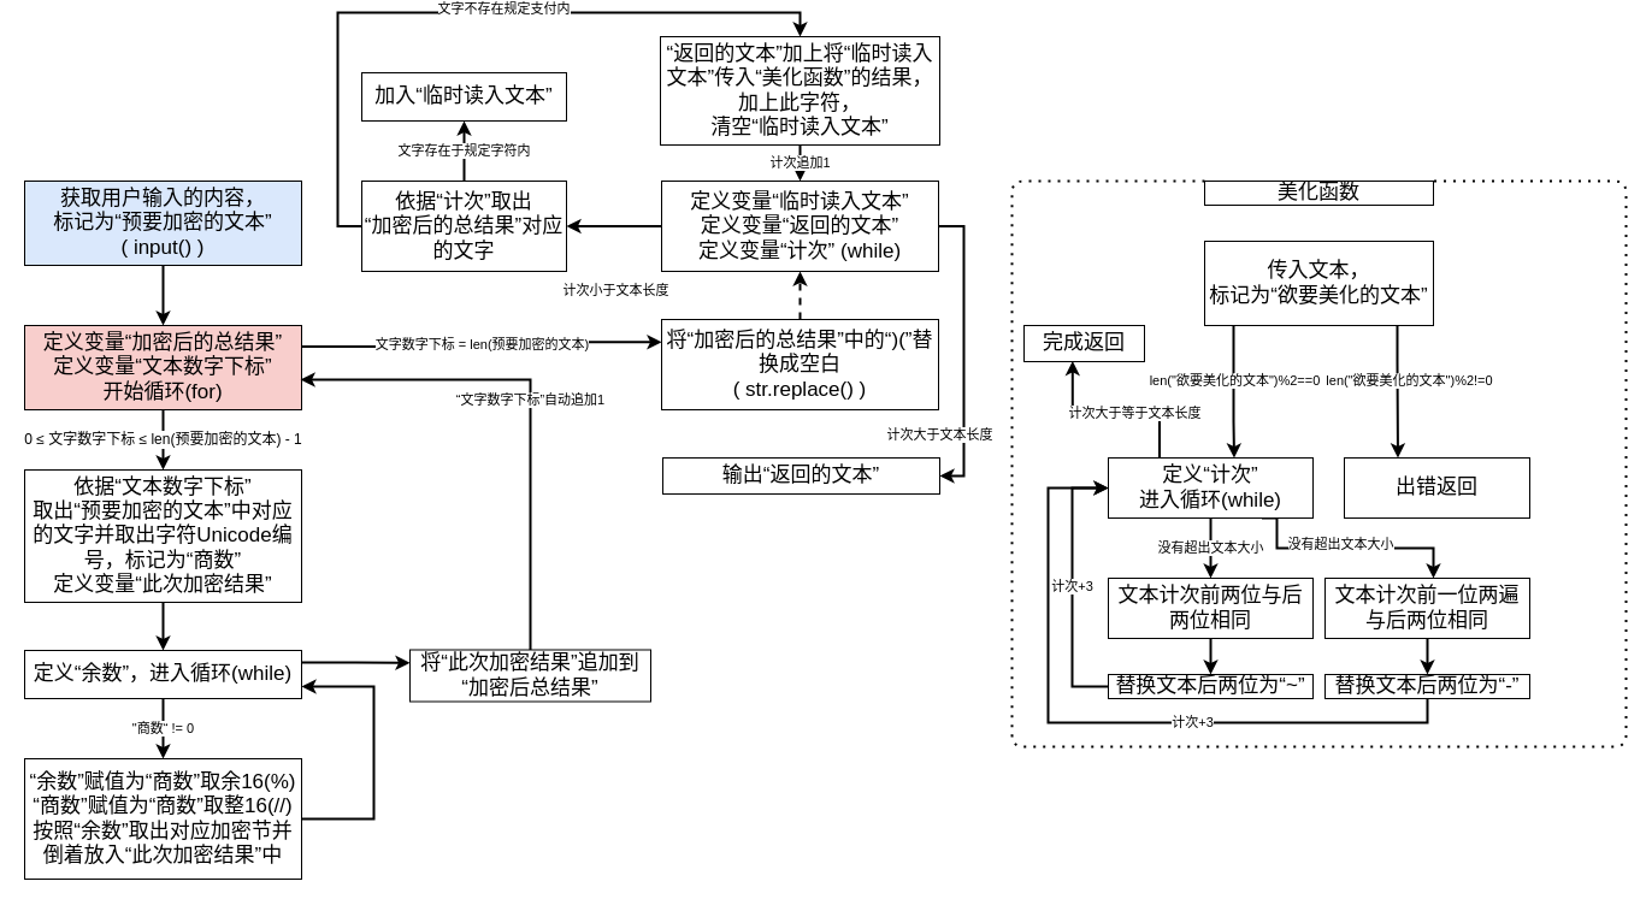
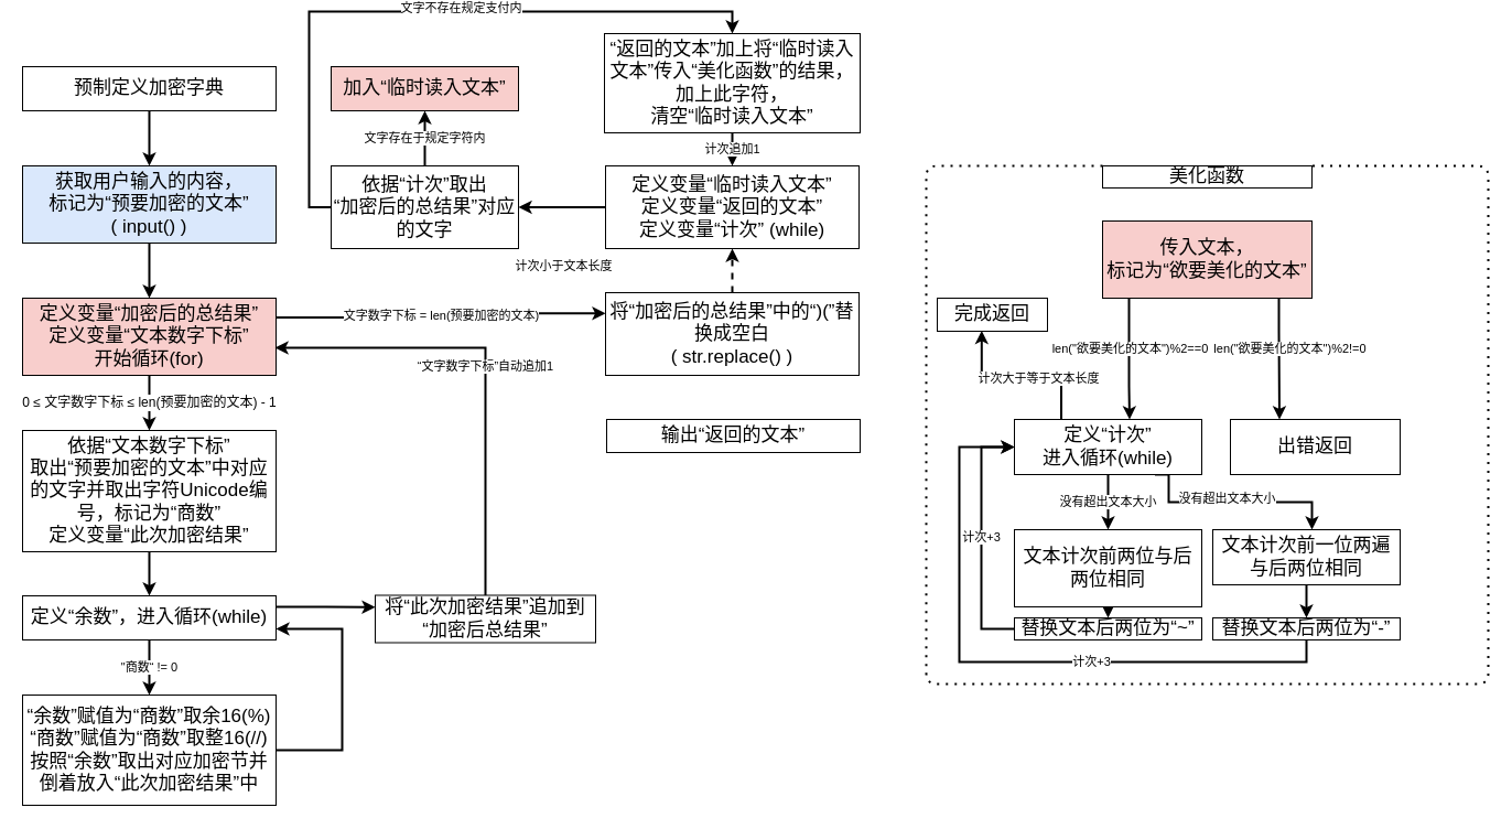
  <mxCell id="0" />
  <mxCell id="1" parent="0" />
+ <mxCell id="2" style="edgeStyle=orthogonalEdgeStyle;rounded=0;orthogonalLoop=1;jettySize=auto;html=1;exitX=0.5;exitY=1;exitDx=0;exitDy=0;entryX=0.5;entryY=0;entryDx=0;entryDy=0;strokeWidth=2;" edge="1" parent="1" source="3" target="5"><mxGeometry relative="1" as="geometry" /></mxCell>
+ <mxCell id="3" value="&lt;font style=&quot;font-size: 17px&quot;&gt;预制定义加密字典&lt;/font&gt;" style="rounded=0;whiteSpace=wrap;html=1;" vertex="1" parent="1"><mxGeometry x="20" y="50" width="230" height="40" as="geometry" /></mxCell>
  <mxCell id="4" style="edgeStyle=orthogonalEdgeStyle;rounded=0;orthogonalLoop=1;jettySize=auto;html=1;entryX=0.5;entryY=0;entryDx=0;entryDy=0;strokeWidth=2;" edge="1" parent="1" source="5" target="8"><mxGeometry relative="1" as="geometry" /></mxCell>
  <mxCell id="5" value="&lt;font style=&quot;font-size: 17px&quot;&gt;获取用户输入的内容，&lt;br&gt;标记为“预要加密的文本”&lt;br&gt;( input() )&lt;br&gt;&lt;/font&gt;" style="rounded=0;whiteSpace=wrap;html=1;fillColor=#dae8fc;" vertex="1" parent="1"><mxGeometry x="20" y="140" width="230" height="70" as="geometry" /></mxCell>
  <mxCell id="6" value="&lt;font style=&quot;font-size: 12px&quot;&gt;0 ≤ 文字数字下标 ≤ len(预要加密的文本) - 1&lt;/font&gt;" style="edgeStyle=orthogonalEdgeStyle;rounded=0;orthogonalLoop=1;jettySize=auto;html=1;exitX=0.5;exitY=1;exitDx=0;exitDy=0;entryX=0.5;entryY=0;entryDx=0;entryDy=0;strokeWidth=2;" edge="1" parent="1" source="8" target="10"><mxGeometry relative="1" as="geometry" /></mxCell>
  <mxCell id="7" value="文字数字下标 = len(预要加密的文本)" style="edgeStyle=orthogonalEdgeStyle;rounded=0;orthogonalLoop=1;jettySize=auto;html=1;exitX=1;exitY=0.25;exitDx=0;exitDy=0;entryX=0;entryY=0.25;entryDx=0;entryDy=0;strokeWidth=2;" edge="1" parent="1" source="8" target="19"><mxGeometry relative="1" as="geometry" /></mxCell>
  <mxCell id="8" value="&lt;font style=&quot;font-size: 17px&quot;&gt;定义变量“加密后的总结果”&lt;br&gt;定义变量“文本数字下标”&lt;br&gt;开始循环(for)&lt;br&gt;&lt;/font&gt;" style="rounded=0;whiteSpace=wrap;html=1;fillColor=#f8cecc;" vertex="1" parent="1"><mxGeometry x="20" y="260" width="230" height="70" as="geometry" /></mxCell>
  <mxCell id="9" style="edgeStyle=orthogonalEdgeStyle;rounded=0;orthogonalLoop=1;jettySize=auto;html=1;exitX=0.5;exitY=1;exitDx=0;exitDy=0;entryX=0.5;entryY=0;entryDx=0;entryDy=0;strokeWidth=2;" edge="1" parent="1" source="10" target="13"><mxGeometry relative="1" as="geometry" /></mxCell>
  <mxCell id="10" value="&lt;font style=&quot;font-size: 17px&quot;&gt;依据“文本数字下标”&lt;br&gt;取出“预要加密的文本”中对应的文字并取出字符Unicode编号，标记为“商数”&lt;br&gt;定义变量“此次加密结果”&lt;br&gt;&lt;/font&gt;" style="rounded=0;whiteSpace=wrap;html=1;" vertex="1" parent="1"><mxGeometry x="20" y="380" width="230" height="110" as="geometry" /></mxCell>
  <mxCell id="11" value="&quot;商数“ != 0" style="edgeStyle=orthogonalEdgeStyle;rounded=0;orthogonalLoop=1;jettySize=auto;html=1;exitX=0.5;exitY=1;exitDx=0;exitDy=0;entryX=0.5;entryY=0;entryDx=0;entryDy=0;strokeWidth=2;" edge="1" parent="1" source="13" target="15"><mxGeometry relative="1" as="geometry" /></mxCell>
  <mxCell id="12" style="edgeStyle=orthogonalEdgeStyle;rounded=0;orthogonalLoop=1;jettySize=auto;html=1;exitX=1;exitY=0.25;exitDx=0;exitDy=0;entryX=0;entryY=0.25;entryDx=0;entryDy=0;strokeWidth=2;" edge="1" parent="1" source="13" target="17"><mxGeometry relative="1" as="geometry" /></mxCell>
  <mxCell id="13" value="&lt;font style=&quot;font-size: 17px&quot;&gt;定义“余数”，进入循环(while)&lt;/font&gt;" style="rounded=0;whiteSpace=wrap;html=1;" vertex="1" parent="1"><mxGeometry x="20" y="530" width="230" height="40" as="geometry" /></mxCell>
  <mxCell id="14" style="edgeStyle=orthogonalEdgeStyle;rounded=0;orthogonalLoop=1;jettySize=auto;html=1;exitX=1;exitY=0.5;exitDx=0;exitDy=0;strokeWidth=2;entryX=1;entryY=0.75;entryDx=0;entryDy=0;" edge="1" parent="1" source="15" target="13"><mxGeometry relative="1" as="geometry"><mxPoint x="310" y="550" as="targetPoint" /><Array as="points"><mxPoint x="310" y="670" /><mxPoint x="310" y="560" /></Array></mxGeometry></mxCell>
  <mxCell id="15" value="&lt;span style=&quot;font-size: 17px&quot;&gt;“余数”赋值为“商数”取余16(%)&lt;br&gt;“商数”赋值为“商数”取整16(//)&lt;br&gt;按照“余数”取出对应加密节并倒着放入&lt;/span&gt;&lt;span style=&quot;font-size: 17px&quot;&gt;“此次加密结果”中&lt;/span&gt;&lt;span style=&quot;font-size: 17px&quot;&gt;&lt;br&gt;&lt;/span&gt;" style="rounded=0;whiteSpace=wrap;html=1;" vertex="1" parent="1"><mxGeometry x="20" y="620" width="230" height="100" as="geometry" /></mxCell>
  <mxCell id="16" value="“文字数字下标”自动追加1" style="edgeStyle=orthogonalEdgeStyle;rounded=0;orthogonalLoop=1;jettySize=auto;html=1;exitX=0.5;exitY=0;exitDx=0;exitDy=0;entryX=0.996;entryY=0.643;entryDx=0;entryDy=0;strokeWidth=2;entryPerimeter=0;" edge="1" parent="1" source="17" target="8"><mxGeometry relative="1" as="geometry"><Array as="points"><mxPoint x="440" y="305" /></Array></mxGeometry></mxCell>
  <mxCell id="17" value="&lt;span style=&quot;font-size: 17px&quot;&gt;将“此次加密结果”追加到&lt;br&gt;“加密后总结果”&lt;br&gt;&lt;/span&gt;" style="rounded=0;whiteSpace=wrap;html=1;" vertex="1" parent="1"><mxGeometry x="340" y="529.5" width="200" height="43" as="geometry" /></mxCell>
  <mxCell id="18" style="edgeStyle=orthogonalEdgeStyle;rounded=0;orthogonalLoop=1;jettySize=auto;html=1;exitX=0.5;exitY=0;exitDx=0;exitDy=0;entryX=0.5;entryY=1;entryDx=0;entryDy=0;strokeWidth=2;dashed=1;" edge="1" parent="1" source="19" target="46"><mxGeometry relative="1" as="geometry" /></mxCell>
  <mxCell id="19" value="&lt;span style=&quot;font-size: 17px&quot;&gt;将“加密后的总结果”中的“)(”替换成空白&lt;br&gt;( str.replace() )&lt;/span&gt;&lt;span style=&quot;font-size: 17px&quot;&gt;&lt;br&gt;&lt;/span&gt;" style="rounded=0;whiteSpace=wrap;html=1;" vertex="1" parent="1"><mxGeometry x="549" y="255" width="230" height="75" as="geometry" /></mxCell>
  <mxCell id="20" value="&lt;font style=&quot;font-size: 17px&quot;&gt;美化函数&lt;/font&gt;" style="rounded=0;whiteSpace=wrap;html=1;" vertex="1" parent="1"><mxGeometry x="1000" y="140" width="190" height="20" as="geometry" /></mxCell>
  <mxCell id="21" style="edgeStyle=orthogonalEdgeStyle;rounded=0;orthogonalLoop=1;jettySize=auto;html=1;exitX=0.25;exitY=1;exitDx=0;exitDy=0;strokeWidth=2;" edge="1" parent="1"><mxGeometry relative="1" as="geometry"><mxPoint x="1024.5" y="370" as="targetPoint" /><mxPoint x="1024" y="260" as="sourcePoint" /><Array as="points"><mxPoint x="1024.5" y="340" /><mxPoint x="1024.5" y="340" /></Array></mxGeometry></mxCell>
  <mxCell id="22" value="len(&quot;欲要美化的文本&quot;)%2==0" style="edgeLabel;html=1;align=center;verticalAlign=middle;resizable=0;points=[];" vertex="1" connectable="0" parent="21"><mxGeometry x="-0.185" relative="1" as="geometry"><mxPoint as="offset" /></mxGeometry></mxCell>
  <mxCell id="23" style="edgeStyle=orthogonalEdgeStyle;rounded=0;orthogonalLoop=1;jettySize=auto;html=1;exitX=0.75;exitY=1;exitDx=0;exitDy=0;strokeWidth=2;" edge="1" parent="1"><mxGeometry relative="1" as="geometry"><mxPoint x="1160.5" y="370" as="targetPoint" /><mxPoint x="1160" y="260" as="sourcePoint" /><Array as="points"><mxPoint x="1160.5" y="290" /><mxPoint x="1160.5" y="290" /></Array></mxGeometry></mxCell>
  <mxCell id="24" value="len(&quot;欲要美化的文本&quot;)%2!=0" style="edgeLabel;html=1;align=center;verticalAlign=middle;resizable=0;points=[];" vertex="1" connectable="0" parent="23"><mxGeometry x="0.004" y="14" relative="1" as="geometry"><mxPoint x="-4.16" y="-9.91" as="offset" /></mxGeometry></mxCell>
- <mxCell id="25" value="&lt;font style=&quot;font-size: 17px&quot;&gt;传入文本，&lt;br&gt;标记为“欲要美化的文本”&lt;/font&gt;" style="rounded=0;whiteSpace=wrap;html=1;" vertex="1" parent="1"><mxGeometry x="1000" y="190" width="190" height="70" as="geometry" /></mxCell>
+ <mxCell id="25" value="&lt;font style=&quot;font-size: 17px&quot;&gt;传入文本，&lt;br&gt;标记为“欲要美化的文本”&lt;/font&gt;" style="rounded=0;whiteSpace=wrap;html=1;fillColor=#f8cecc;" vertex="1" parent="1"><mxGeometry x="1000" y="190" width="190" height="70" as="geometry" /></mxCell>
  <mxCell id="26" value="&lt;span style=&quot;font-size: 17px&quot;&gt;出错返回&lt;/span&gt;" style="rounded=0;whiteSpace=wrap;html=1;" vertex="1" parent="1"><mxGeometry x="1116" y="370" width="154" height="50" as="geometry" /></mxCell>
  <mxCell id="27" value="没有超出文本大小" style="edgeStyle=orthogonalEdgeStyle;rounded=0;orthogonalLoop=1;jettySize=auto;html=1;entryX=0.5;entryY=0;entryDx=0;entryDy=0;strokeWidth=2;" edge="1" parent="1" source="32" target="34"><mxGeometry relative="1" as="geometry"><Array as="points"><mxPoint x="1005" y="440" /><mxPoint x="1005" y="440" /></Array></mxGeometry></mxCell>
  <mxCell id="28" style="edgeStyle=orthogonalEdgeStyle;rounded=0;orthogonalLoop=1;jettySize=auto;html=1;exitX=0.75;exitY=1;exitDx=0;exitDy=0;strokeWidth=2;" edge="1" parent="1" source="32"><mxGeometry relative="1" as="geometry"><mxPoint x="1190" y="470" as="targetPoint" /><Array as="points"><mxPoint x="1060" y="420" /><mxPoint x="1060" y="445" /><mxPoint x="1190" y="445" /></Array></mxGeometry></mxCell>
  <mxCell id="29" value="没有超出文本大小" style="edgeLabel;html=1;align=center;verticalAlign=middle;resizable=0;points=[];" vertex="1" connectable="0" parent="28"><mxGeometry x="-0.07" y="4" relative="1" as="geometry"><mxPoint as="offset" /></mxGeometry></mxCell>
  <mxCell id="30" style="edgeStyle=orthogonalEdgeStyle;rounded=0;orthogonalLoop=1;jettySize=auto;html=1;exitX=0.25;exitY=0;exitDx=0;exitDy=0;strokeWidth=2;entryX=0.403;entryY=0.98;entryDx=0;entryDy=0;entryPerimeter=0;" edge="1" parent="1" source="32" target="42"><mxGeometry relative="1" as="geometry"><mxPoint x="890" y="300" as="targetPoint" /></mxGeometry></mxCell>
  <mxCell id="31" value="计次大于等于文本长度" style="edgeLabel;html=1;align=center;verticalAlign=middle;resizable=0;points=[];" vertex="1" connectable="0" parent="30"><mxGeometry x="-0.503" y="22" relative="1" as="geometry"><mxPoint x="1" as="offset" /></mxGeometry></mxCell>
  <mxCell id="32" value="&lt;span style=&quot;font-size: 17px&quot;&gt;定义“计次”&lt;br&gt;进入循环(while)&lt;br&gt;&lt;/span&gt;" style="rounded=0;whiteSpace=wrap;html=1;" vertex="1" parent="1"><mxGeometry x="920" y="370" width="170" height="50" as="geometry" /></mxCell>
  <mxCell id="33" style="edgeStyle=orthogonalEdgeStyle;rounded=0;orthogonalLoop=1;jettySize=auto;html=1;exitX=0.5;exitY=1;exitDx=0;exitDy=0;entryX=0.5;entryY=0;entryDx=0;entryDy=0;strokeWidth=2;" edge="1" parent="1" source="34" target="36"><mxGeometry relative="1" as="geometry" /></mxCell>
- <mxCell id="34" value="&lt;font style=&quot;font-size: 17px&quot;&gt;文本计次前两位与后两位相同&lt;/font&gt;" style="rounded=0;whiteSpace=wrap;html=1;" vertex="1" parent="1"><mxGeometry x="920" y="470" width="170" height="50" as="geometry" /></mxCell>
+ <mxCell id="34" value="&lt;font style=&quot;font-size: 17px&quot;&gt;文本计次前两位与后两位相同&lt;/font&gt;" style="rounded=0;whiteSpace=wrap;html=1;" vertex="1" parent="1"><mxGeometry x="920" y="470" width="170" height="70" as="geometry" /></mxCell>
  <mxCell id="35" value="计次+3" style="edgeStyle=orthogonalEdgeStyle;rounded=0;orthogonalLoop=1;jettySize=auto;html=1;exitX=0;exitY=0.5;exitDx=0;exitDy=0;entryX=0;entryY=0.5;entryDx=0;entryDy=0;strokeWidth=2;" edge="1" parent="1" source="36" target="32"><mxGeometry relative="1" as="geometry"><Array as="points"><mxPoint x="890" y="560" /><mxPoint x="890" y="395" /></Array></mxGeometry></mxCell>
  <mxCell id="36" value="&lt;font style=&quot;font-size: 17px&quot;&gt;替换文本后两位为“~”&lt;/font&gt;" style="rounded=0;whiteSpace=wrap;html=1;" vertex="1" parent="1"><mxGeometry x="920" y="550" width="170" height="20" as="geometry" /></mxCell>
  <mxCell id="37" style="edgeStyle=orthogonalEdgeStyle;rounded=0;orthogonalLoop=1;jettySize=auto;html=1;exitX=0.5;exitY=1;exitDx=0;exitDy=0;entryX=0.5;entryY=0;entryDx=0;entryDy=0;strokeWidth=2;" edge="1" parent="1" source="38" target="41"><mxGeometry relative="1" as="geometry" /></mxCell>
  <mxCell id="38" value="&lt;font style=&quot;font-size: 17px&quot;&gt;文本计次前一位两遍与后两位相同&lt;/font&gt;" style="rounded=0;whiteSpace=wrap;html=1;" vertex="1" parent="1"><mxGeometry x="1100" y="470" width="170" height="50" as="geometry" /></mxCell>
  <mxCell id="39" style="edgeStyle=orthogonalEdgeStyle;rounded=0;orthogonalLoop=1;jettySize=auto;html=1;exitX=0.5;exitY=1;exitDx=0;exitDy=0;entryX=0;entryY=0.5;entryDx=0;entryDy=0;strokeWidth=2;" edge="1" parent="1" source="41" target="32"><mxGeometry relative="1" as="geometry"><Array as="points"><mxPoint x="1185" y="590" /><mxPoint x="870" y="590" /><mxPoint x="870" y="395" /></Array></mxGeometry></mxCell>
  <mxCell id="40" value="计次+3" style="edgeLabel;html=1;align=center;verticalAlign=middle;resizable=0;points=[];" vertex="1" connectable="0" parent="39"><mxGeometry x="-0.255" y="-1" relative="1" as="geometry"><mxPoint as="offset" /></mxGeometry></mxCell>
  <mxCell id="41" value="&lt;font style=&quot;font-size: 17px&quot;&gt;替换文本后两位为“-”&lt;/font&gt;" style="rounded=0;whiteSpace=wrap;html=1;" vertex="1" parent="1"><mxGeometry x="1100" y="550" width="170" height="20" as="geometry" /></mxCell>
  <mxCell id="42" value="&lt;span style=&quot;font-size: 17px&quot;&gt;完成返回&lt;/span&gt;" style="rounded=0;whiteSpace=wrap;html=1;" vertex="1" parent="1"><mxGeometry x="850" y="260" width="100" height="30" as="geometry" /></mxCell>
  <mxCell id="43" value="" style="endArrow=none;dashed=1;html=1;dashPattern=1 3;strokeWidth=2;exitX=0;exitY=0;exitDx=0;exitDy=0;entryX=1;entryY=0;entryDx=0;entryDy=0;" edge="1" parent="1" source="20" target="20"><mxGeometry width="50" height="50" relative="1" as="geometry"><mxPoint x="1090" y="360" as="sourcePoint" /><mxPoint x="1240" y="140" as="targetPoint" /><Array as="points"><mxPoint x="840" y="140" /><mxPoint x="840" y="610" /><mxPoint x="1350" y="610" /><mxPoint x="1350" y="140" /></Array></mxGeometry></mxCell>
  <mxCell id="44" value="计次小于文本长度" style="edgeStyle=orthogonalEdgeStyle;rounded=0;orthogonalLoop=1;jettySize=auto;html=1;exitX=0;exitY=0.5;exitDx=0;exitDy=0;entryX=1;entryY=0.5;entryDx=0;entryDy=0;strokeWidth=2;" edge="1" parent="1" source="46" target="50"><mxGeometry x="-0.026" y="53" relative="1" as="geometry"><mxPoint as="offset" /></mxGeometry></mxCell>
- <mxCell id="45" value="计次大于文本长度" style="edgeStyle=orthogonalEdgeStyle;rounded=0;orthogonalLoop=1;jettySize=auto;html=1;exitX=1;exitY=0.5;exitDx=0;exitDy=0;entryX=1;entryY=0.5;entryDx=0;entryDy=0;strokeWidth=2;" edge="1" parent="1" source="46" target="54"><mxGeometry x="0.557" y="-20" relative="1" as="geometry"><mxPoint y="1" as="offset" /></mxGeometry></mxCell>
  <mxCell id="46" value="&lt;span style=&quot;font-size: 17px&quot;&gt;定义变量“临时读入文本”&lt;br&gt;定义变量“返回的文本”&lt;br&gt;定义变量“计次” (while)&lt;br&gt;&lt;/span&gt;" style="rounded=0;whiteSpace=wrap;html=1;" vertex="1" parent="1"><mxGeometry x="549" y="140" width="230" height="75" as="geometry" /></mxCell>
  <mxCell id="47" value="文字存在于规定字符内" style="edgeStyle=orthogonalEdgeStyle;rounded=0;orthogonalLoop=1;jettySize=auto;html=1;strokeWidth=2;" edge="1" parent="1" source="50" target="51"><mxGeometry relative="1" as="geometry" /></mxCell>
  <mxCell id="48" style="edgeStyle=orthogonalEdgeStyle;rounded=0;orthogonalLoop=1;jettySize=auto;html=1;exitX=0;exitY=0.5;exitDx=0;exitDy=0;entryX=0.5;entryY=0;entryDx=0;entryDy=0;strokeWidth=2;" edge="1" parent="1" source="50" target="53"><mxGeometry relative="1" as="geometry" /></mxCell>
  <mxCell id="49" value="文字不存在规定支付内" style="edgeLabel;html=1;align=center;verticalAlign=middle;resizable=0;points=[];" vertex="1" connectable="0" parent="48"><mxGeometry x="0.111" y="4" relative="1" as="geometry"><mxPoint x="1" as="offset" /></mxGeometry></mxCell>
  <mxCell id="50" value="&lt;span style=&quot;font-size: 17px&quot;&gt;依据“计次”取出&lt;br&gt;&lt;/span&gt;&lt;span style=&quot;font-size: 17px&quot;&gt;“加密后的总结果”对应的文字&lt;/span&gt;&lt;span style=&quot;font-size: 17px&quot;&gt;&lt;br&gt;&lt;/span&gt;" style="rounded=0;whiteSpace=wrap;html=1;" vertex="1" parent="1"><mxGeometry x="300" y="140" width="170" height="75" as="geometry" /></mxCell>
- <mxCell id="51" value="&lt;span style=&quot;font-size: 17px&quot;&gt;加入“临时读入文本”&lt;br&gt;&lt;/span&gt;" style="rounded=0;whiteSpace=wrap;html=1;" vertex="1" parent="1"><mxGeometry x="300" y="50" width="170" height="40" as="geometry" /></mxCell>
+ <mxCell id="51" value="&lt;span style=&quot;font-size: 17px&quot;&gt;加入“临时读入文本”&lt;br&gt;&lt;/span&gt;" style="rounded=0;whiteSpace=wrap;html=1;fillColor=#f8cecc;" vertex="1" parent="1"><mxGeometry x="300" y="50" width="170" height="40" as="geometry" /></mxCell>
  <mxCell id="52" value="计次追加1" style="edgeStyle=orthogonalEdgeStyle;rounded=0;orthogonalLoop=1;jettySize=auto;html=1;strokeWidth=2;" edge="1" parent="1" source="53" target="46"><mxGeometry relative="1" as="geometry" /></mxCell>
  <mxCell id="53" value="&lt;span style=&quot;font-size: 17px&quot;&gt;“返回的文本”加上将“临时读入文本”传入“美化函数”的结果，加上此字符，&lt;br&gt;清空&lt;/span&gt;&lt;span style=&quot;font-size: 17px&quot;&gt;“临时读入文本”&lt;/span&gt;&lt;span style=&quot;font-size: 17px&quot;&gt;&lt;br&gt;&lt;/span&gt;" style="rounded=0;whiteSpace=wrap;html=1;" vertex="1" parent="1"><mxGeometry x="548" y="20" width="232" height="90" as="geometry" /></mxCell>
  <mxCell id="54" value="&lt;span style=&quot;font-size: 17px&quot;&gt;输出&lt;/span&gt;&lt;span style=&quot;font-size: 17px&quot;&gt;“返回的文本”&lt;/span&gt;&lt;span style=&quot;font-size: 17px&quot;&gt;&lt;br&gt;&lt;/span&gt;" style="rounded=0;whiteSpace=wrap;html=1;" vertex="1" parent="1"><mxGeometry x="550" y="370" width="230" height="30" as="geometry" /></mxCell>
